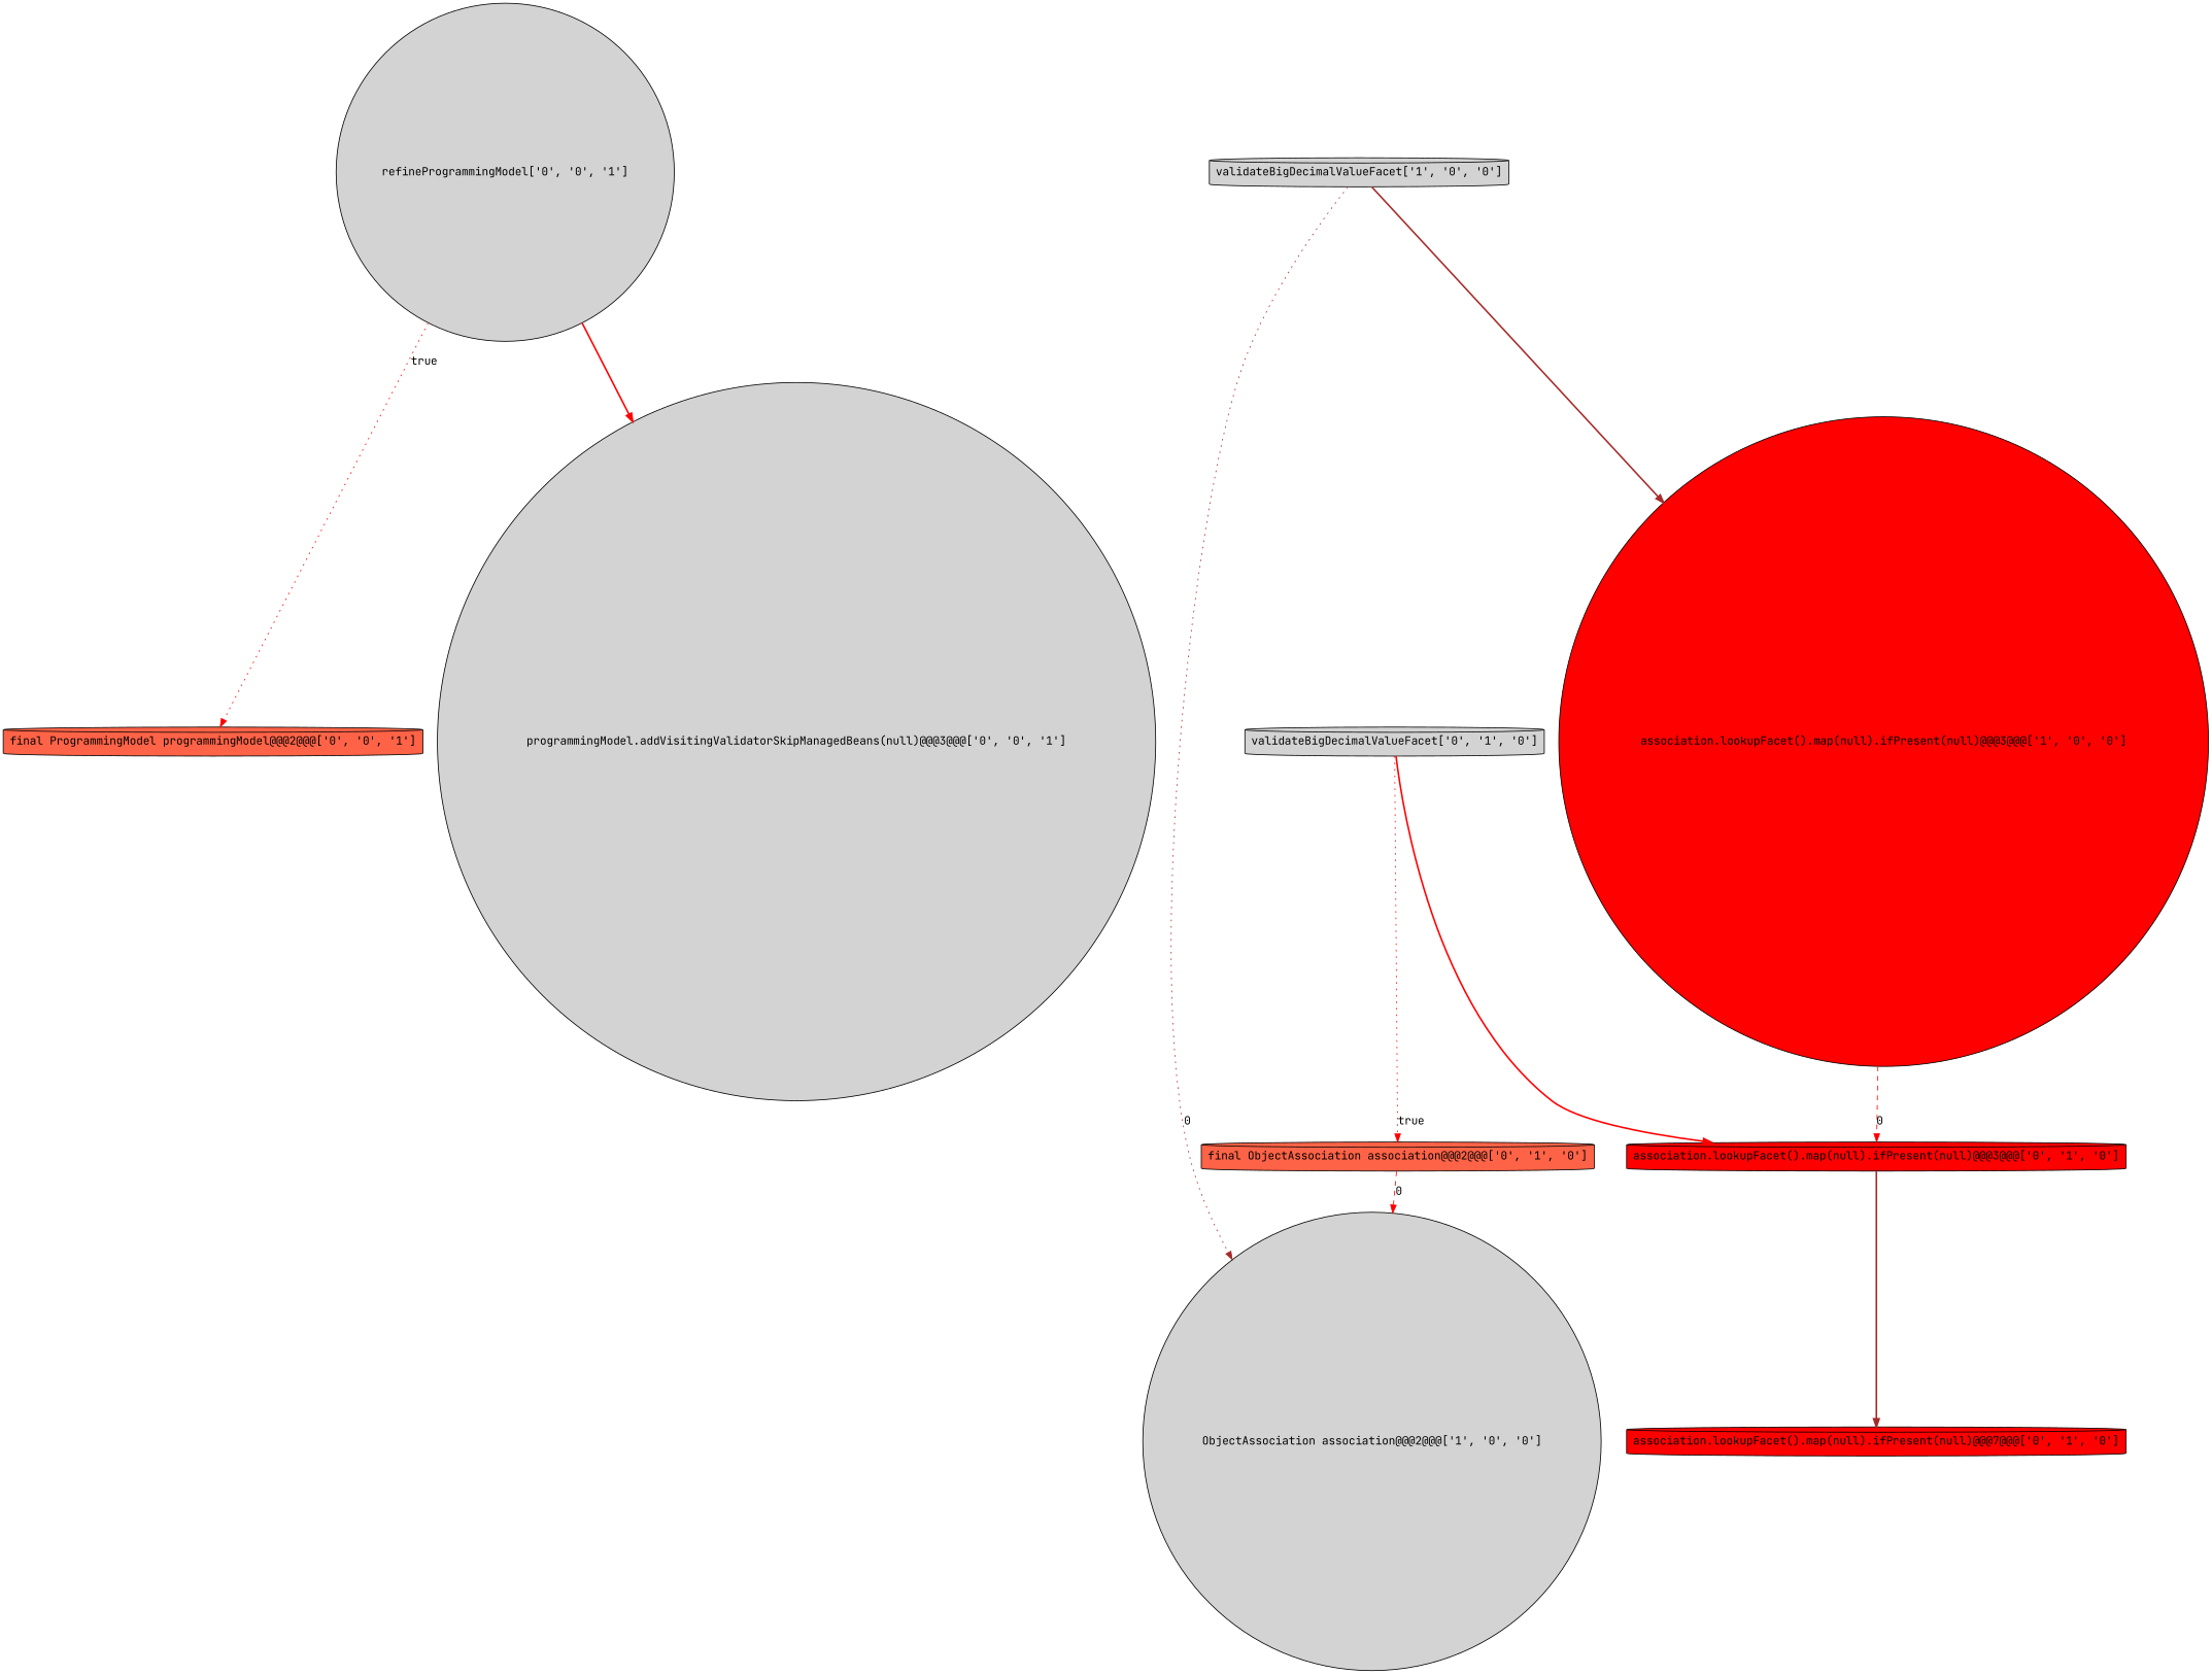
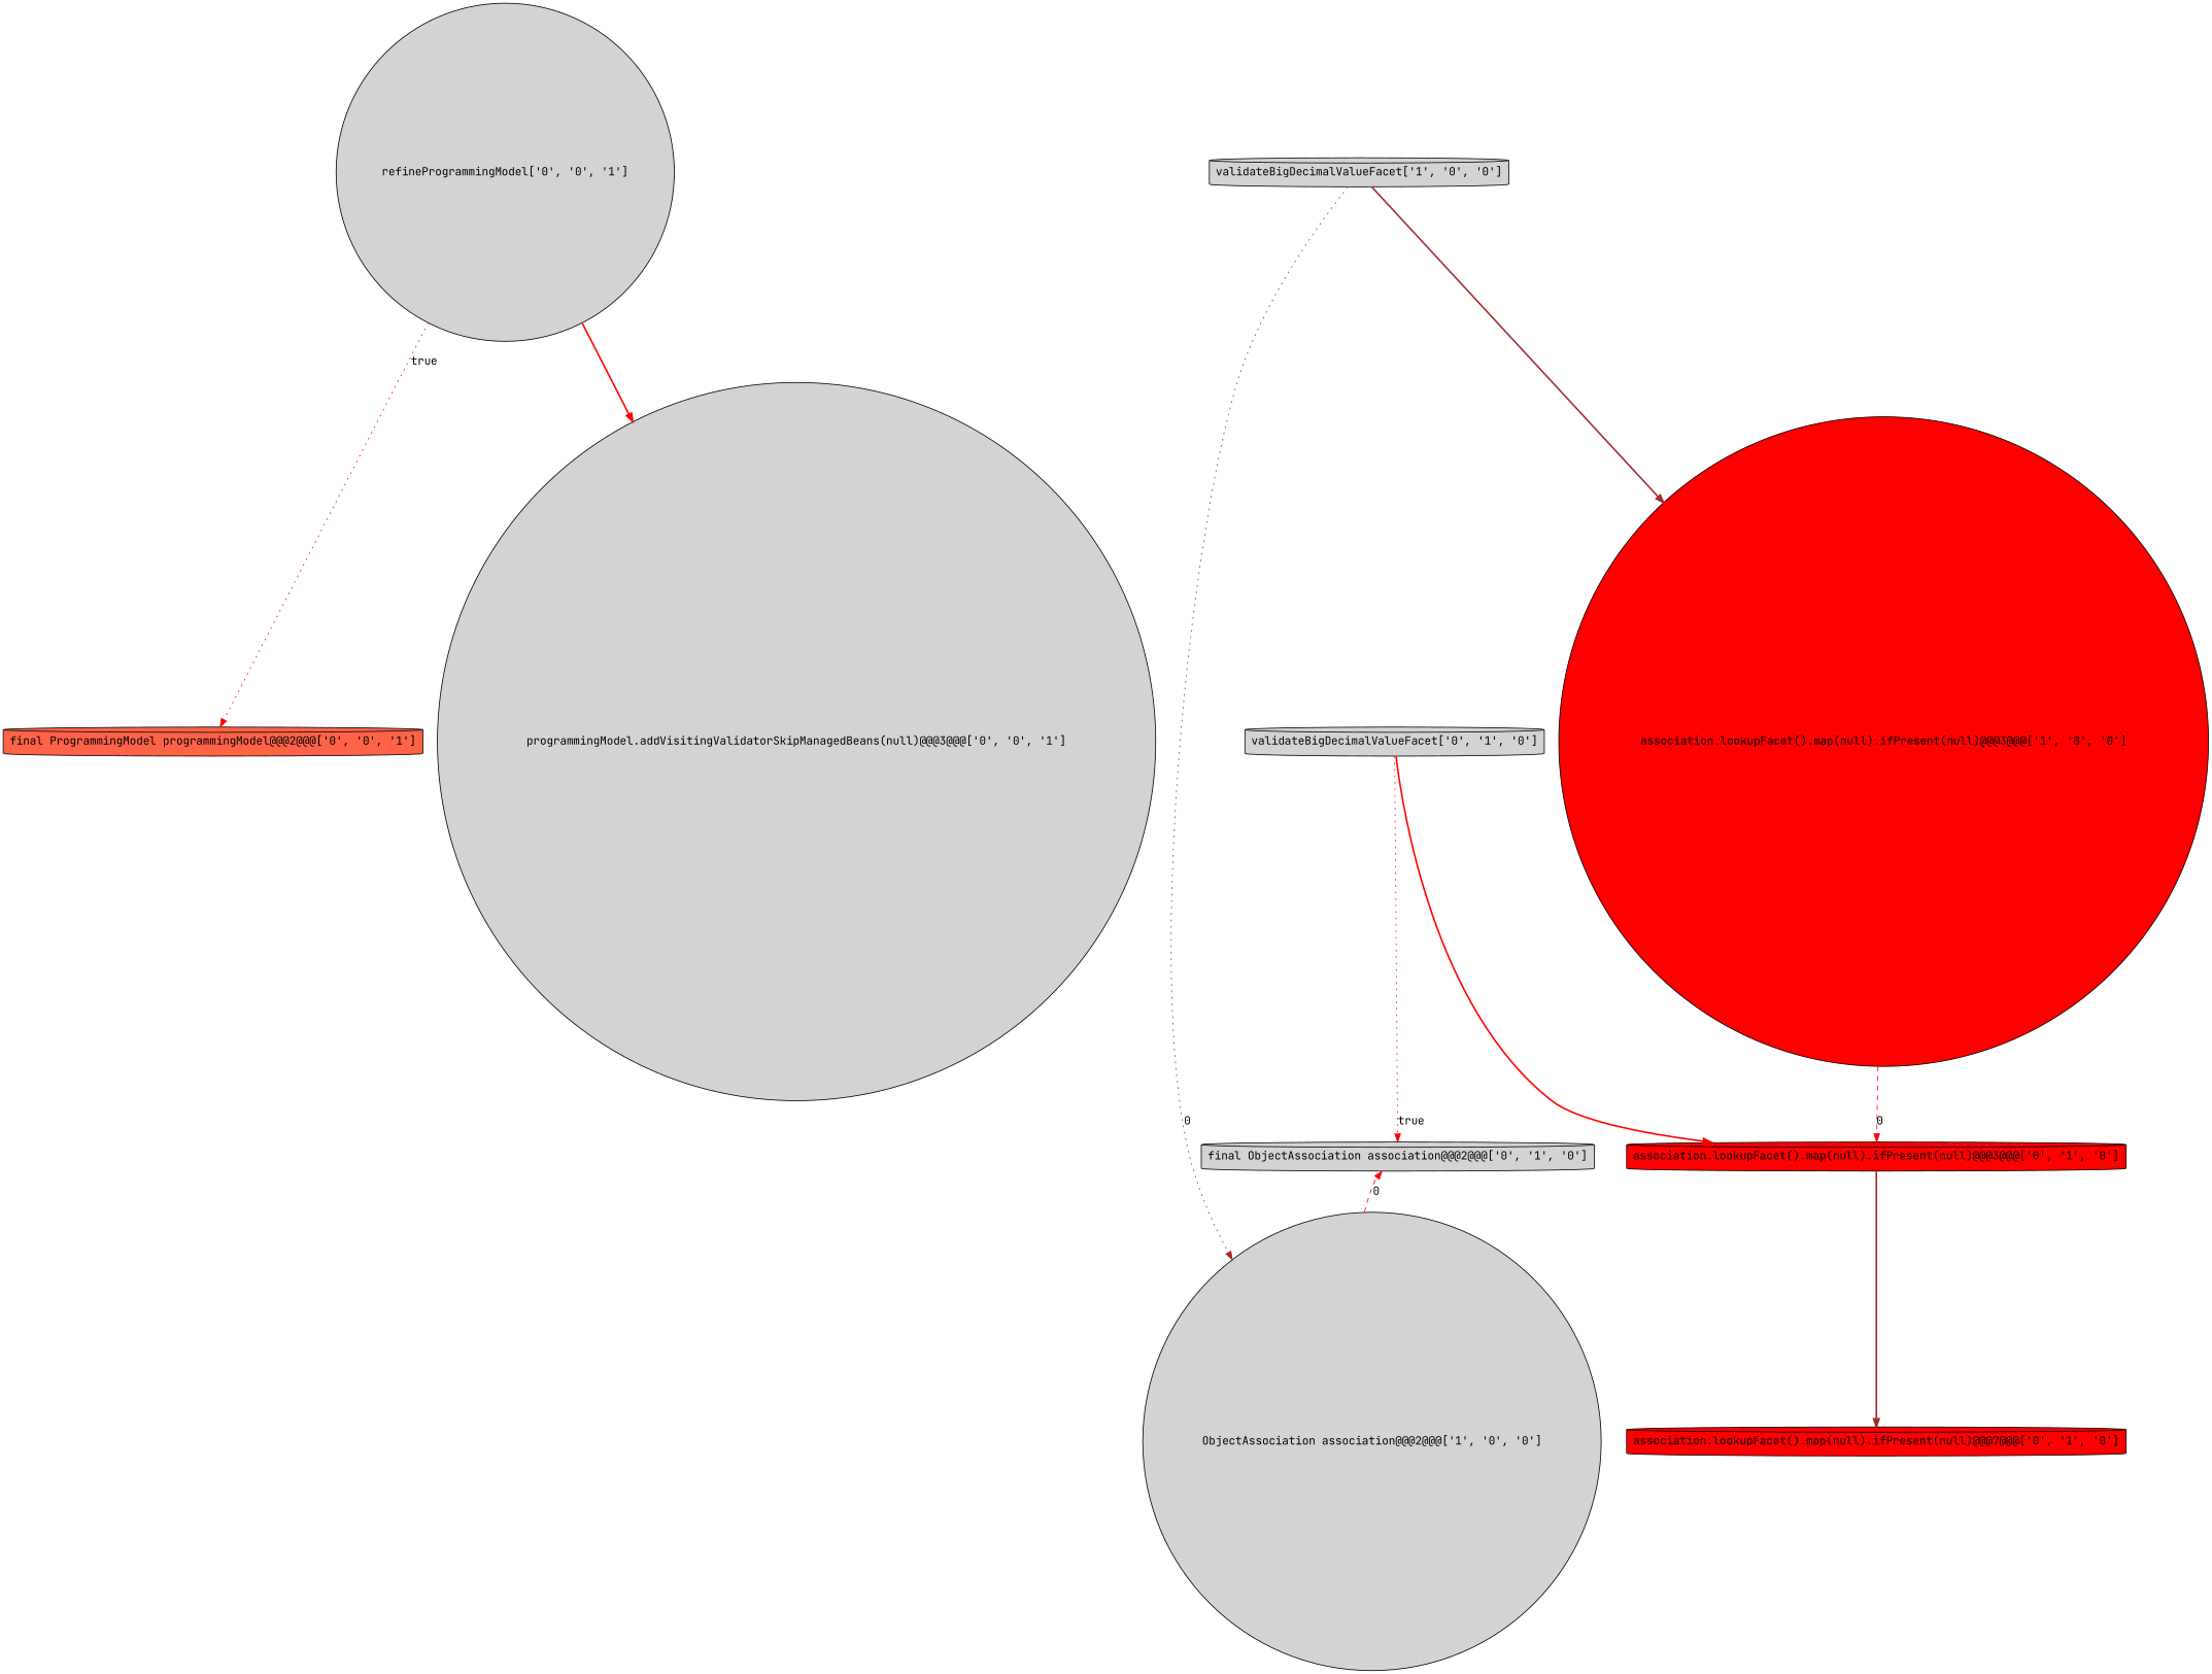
  digraph {
    fontname="JetBrains Mono"
    node [fillcolor=lightgray fontname="JetBrains Mono" shape=cylinder style=filled]
    edge [color=red fontname="JetBrains Mono" style=bold]
    n1 [fillcolor=tomato label="final ProgrammingModel programmingModel@@@2@@@['0', '0', '1']"]
    n2 [fillcolor=red label="association.lookupFacet().map(null).ifPresent(null)@@@7@@@['0', '1', '0']"]
    n3 [label="refineProgrammingModel['0', '0', '1']" shape=circle]
    n4 [label="programmingModel.addVisitingValidatorSkipManagedBeans(null)@@@3@@@['0', '0', '1']" shape=circle]
-   n5 [fillcolor=tomato label="final ObjectAssociation association@@@2@@@['0', '1', '0']"]
+   n5 [label="final ObjectAssociation association@@@2@@@['0', '1', '0']"]
    n6 [label="ObjectAssociation association@@@2@@@['1', '0', '0']" shape=circle]
    n7 [fillcolor=red label="association.lookupFacet().map(null).ifPresent(null)@@@3@@@['0', '1', '0']"]
    n8 [label="validateBigDecimalValueFacet['0', '1', '0']"]
    n9 [label="validateBigDecimalValueFacet['1', '0', '0']"]
    n10 [fillcolor=red label="association.lookupFacet().map(null).ifPresent(null)@@@3@@@['1', '0', '0']" shape=circle]
    n3 -> n1 [label=true style=dotted]
    n3 -> n4
-   n5 -> n6 [label=0 style=dashed]
+   n6 -> n5 [label=0 style=dashed]
    n7 -> n2 [color=brown]
    n8 -> n5 [label=true style=dotted]
    n8 -> n7
    n9 -> n6 [color=brown label=0 style=dotted]
    n9 -> n10 [color=brown]
    n10 -> n7 [label=0 style=dashed]
  }
